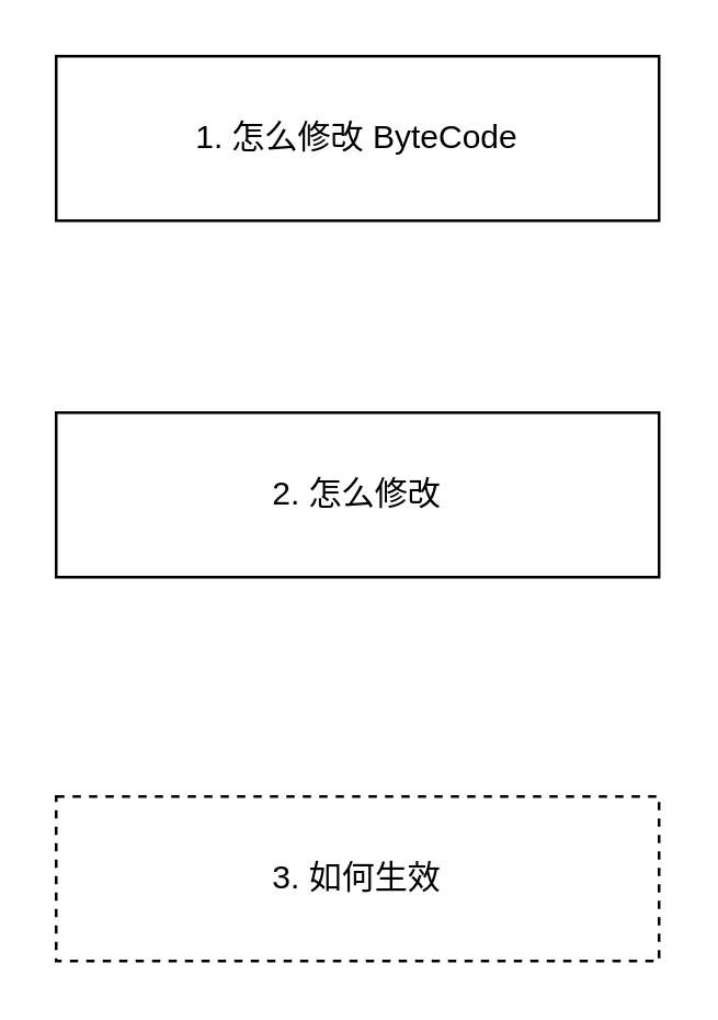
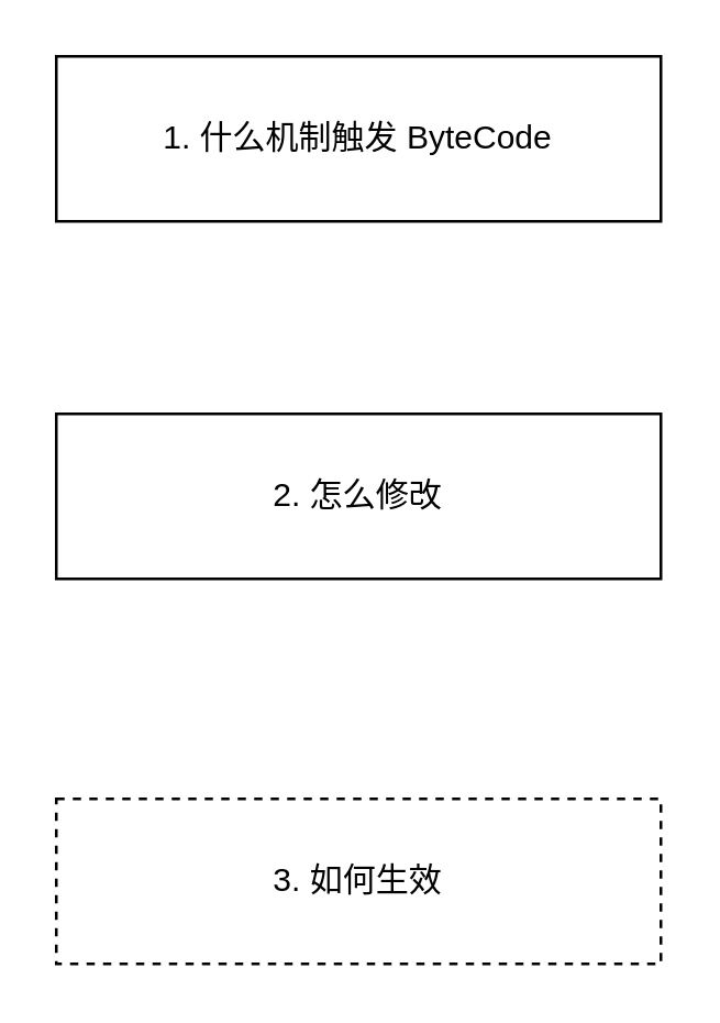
  <mxCell id="0" />
  <mxCell id="1" parent="0" />
- <mxCell id="2" value="1. 怎么修改 ByteCode" style="rounded=0;whiteSpace=wrap;html=1;" parent="1" vertex="1"><mxGeometry x="20" y="20" width="220" height="60" as="geometry" /></mxCell>
+ <mxCell id="2" value="1. 什么机制触发 ByteCode" style="rounded=0;whiteSpace=wrap;html=1;" parent="1" vertex="1"><mxGeometry x="20" y="20" width="220" height="60" as="geometry" /></mxCell>
  <mxCell id="3" value="2. 怎么修改" style="rounded=0;whiteSpace=wrap;html=1;" parent="1" vertex="1"><mxGeometry x="20" y="150" width="220" height="60" as="geometry" /></mxCell>
  <mxCell id="4" value="3. 如何生效" style="rounded=0;whiteSpace=wrap;html=1;dashed=1;" parent="1" vertex="1"><mxGeometry x="20" y="290" width="220" height="60" as="geometry" /></mxCell>
